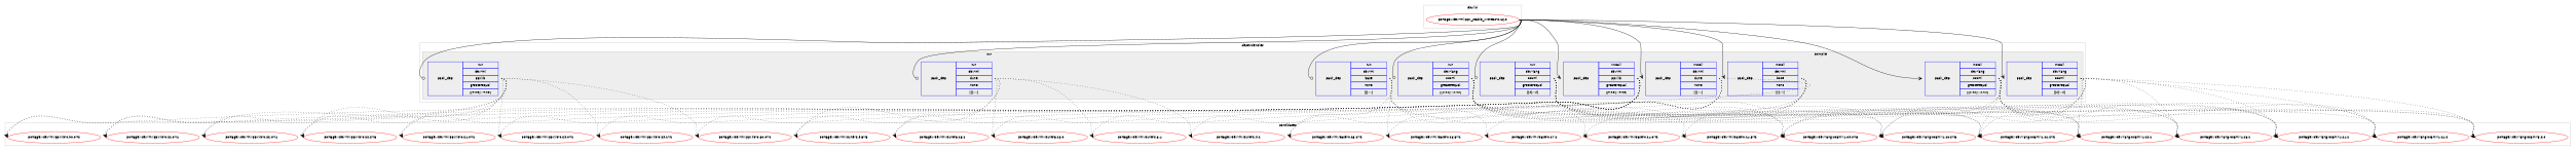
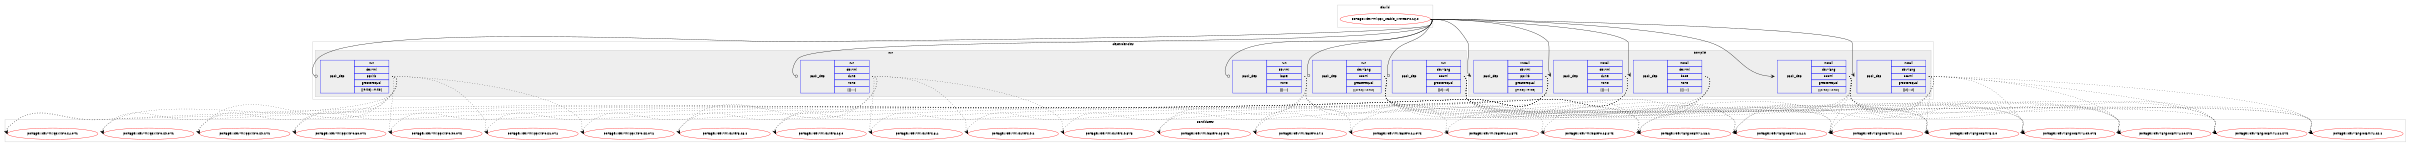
  digraph {
    compound=true
    concentrate=true
    fontname=Helvetica
    fontsize=10
    newrank=true
    rankdir=TB
    ranksep=1.5
    node [color=red fontname=Helvetica fontsize=10]
    edge [arrowhead=vee headport=w style=dotted tailport=e weight=100]
    n1 [label="portage://dev-ml/ppx_stable_witness-0.16.0" width=4]
    n2 [color=blue label=<<TABLE BORDER="0" CELLBORDER="1" CELLSPACING="0" CELLPADDING="4" WIDTH="220"><TR><TD ROWSPAN="6" CELLPADDING="30">pack_dep</TD></TR><TR><TD WIDTH="110">install</TD></TR><TR><TD>dev-lang</TD></TR><TR><TD>ocaml</TD></TR><TR><TD>greaterequal</TD></TR><TR><TD>[[4],,,4]</TD></TR></TABLE>> shape=none]
    n3 [color=blue label=<<TABLE BORDER="0" CELLBORDER="1" CELLSPACING="0" CELLPADDING="4" WIDTH="220"><TR><TD ROWSPAN="6" CELLPADDING="30">pack_dep</TD></TR><TR><TD WIDTH="110">install</TD></TR><TR><TD>dev-lang</TD></TR><TR><TD>ocaml</TD></TR><TR><TD>greaterequal</TD></TR><TR><TD>[[4,14],,,4.14]</TD></TR></TABLE>> shape=none]
    n4 [color=blue label=<<TABLE BORDER="0" CELLBORDER="1" CELLSPACING="0" CELLPADDING="4" WIDTH="220"><TR><TD ROWSPAN="6" CELLPADDING="30">pack_dep</TD></TR><TR><TD WIDTH="110">install</TD></TR><TR><TD>dev-ml</TD></TR><TR><TD>base</TD></TR><TR><TD>none</TD></TR><TR><TD>[[],,,,]</TD></TR></TABLE>> shape=none]
    n5 [color=blue label=<<TABLE BORDER="0" CELLBORDER="1" CELLSPACING="0" CELLPADDING="4" WIDTH="220"><TR><TD ROWSPAN="6" CELLPADDING="30">pack_dep</TD></TR><TR><TD WIDTH="110">install</TD></TR><TR><TD>dev-ml</TD></TR><TR><TD>dune</TD></TR><TR><TD>none</TD></TR><TR><TD>[[],,,,]</TD></TR></TABLE>> shape=none]
    n6 [color=blue label=<<TABLE BORDER="0" CELLBORDER="1" CELLSPACING="0" CELLPADDING="4" WIDTH="220"><TR><TD ROWSPAN="6" CELLPADDING="30">pack_dep</TD></TR><TR><TD WIDTH="110">install</TD></TR><TR><TD>dev-ml</TD></TR><TR><TD>ppxlib</TD></TR><TR><TD>greaterequal</TD></TR><TR><TD>[[0,28],,,0.28]</TD></TR></TABLE>> shape=none]
    n7 [color=blue label=<<TABLE BORDER="0" CELLBORDER="1" CELLSPACING="0" CELLPADDING="4" WIDTH="220"><TR><TD ROWSPAN="6" CELLPADDING="30">pack_dep</TD></TR><TR><TD WIDTH="110">run</TD></TR><TR><TD>dev-lang</TD></TR><TR><TD>ocaml</TD></TR><TR><TD>greaterequal</TD></TR><TR><TD>[[4],,,4]</TD></TR></TABLE>> shape=none]
    n8 [color=blue label=<<TABLE BORDER="0" CELLBORDER="1" CELLSPACING="0" CELLPADDING="4" WIDTH="220"><TR><TD ROWSPAN="6" CELLPADDING="30">pack_dep</TD></TR><TR><TD WIDTH="110">run</TD></TR><TR><TD>dev-lang</TD></TR><TR><TD>ocaml</TD></TR><TR><TD>greaterequal</TD></TR><TR><TD>[[4,14],,,4.14]</TD></TR></TABLE>> shape=none]
    n9 [color=blue label=<<TABLE BORDER="0" CELLBORDER="1" CELLSPACING="0" CELLPADDING="4" WIDTH="220"><TR><TD ROWSPAN="6" CELLPADDING="30">pack_dep</TD></TR><TR><TD WIDTH="110">run</TD></TR><TR><TD>dev-ml</TD></TR><TR><TD>base</TD></TR><TR><TD>none</TD></TR><TR><TD>[[],,,,]</TD></TR></TABLE>> shape=none]
    n10 [color=blue label=<<TABLE BORDER="0" CELLBORDER="1" CELLSPACING="0" CELLPADDING="4" WIDTH="220"><TR><TD ROWSPAN="6" CELLPADDING="30">pack_dep</TD></TR><TR><TD WIDTH="110">run</TD></TR><TR><TD>dev-ml</TD></TR><TR><TD>dune</TD></TR><TR><TD>none</TD></TR><TR><TD>[[],,,,]</TD></TR></TABLE>> shape=none]
    n11 [color=blue label=<<TABLE BORDER="0" CELLBORDER="1" CELLSPACING="0" CELLPADDING="4" WIDTH="220"><TR><TD ROWSPAN="6" CELLPADDING="30">pack_dep</TD></TR><TR><TD WIDTH="110">run</TD></TR><TR><TD>dev-ml</TD></TR><TR><TD>ppxlib</TD></TR><TR><TD>greaterequal</TD></TR><TR><TD>[[0,28],,,0.28]</TD></TR></TABLE>> shape=none]
    n12 [label="portage://dev-lang/ocaml-5.2.0" width=4]
    n13 [label="portage://dev-lang/ocaml-4.14.2" width=4]
    n14 [label="portage://dev-lang/ocaml-4.14.1" width=4]
    n15 [label="portage://dev-lang/ocaml-4.13.1" width=4]
    n16 [label="portage://dev-lang/ocaml-4.12.1" width=4]
    n17 [label="portage://dev-lang/ocaml-4.11.2-r2" width=4]
    n18 [label="portage://dev-lang/ocaml-4.10.2-r3" width=4]
    n19 [label="portage://dev-lang/ocaml-4.09.0-r3" width=4]
    n20 [label="portage://dev-ml/base-0.17.1" width=4]
    n21 [label="portage://dev-ml/base-0.16.3-r1" width=4]
    n22 [label="portage://dev-ml/base-0.15.1-r2" width=4]
    n23 [label="portage://dev-ml/base-0.14.3-r2" width=4]
    n24 [label="portage://dev-ml/base-0.14.0-r2" width=4]
    n25 [label="portage://dev-ml/dune-3.16.0" width=4]
    n26 [label="portage://dev-ml/dune-3.13.1" width=4]
    n27 [label="portage://dev-ml/dune-2.9.3-r3" width=4]
    n28 [label="portage://dev-ml/dune-2.9.1" width=4]
    n29 [label="portage://dev-ml/dune-2.8.4" width=4]
    n30 [label="portage://dev-ml/ppxlib-0.30.0-r1" width=4]
    n31 [label="portage://dev-ml/ppxlib-0.29.1-r1" width=4]
    n32 [label="portage://dev-ml/ppxlib-0.29.0-r1" width=4]
    n33 [label="portage://dev-ml/ppxlib-0.24.0-r1" width=4]
-   n34 [label="portage://dev-ml/ppxlib-0.22.2-r3" width=4]
    n35 [label="portage://dev-ml/ppxlib-0.22.0-r4" width=4]
    n36 [label="portage://dev-ml/ppxlib-0.21.0-r4" width=4]
    n37 [label="portage://dev-ml/ppxlib-0.90.0-r2" width=4]
    subgraph cluster_1 {
      color=gray
      label=<<i>ebuild</i>>
      n1
    }
    subgraph cluster_2 {
      color=gray
      label=<<i>dependencies</i>>
      subgraph cluster_3 {
        color=gray
        fillcolor="#eeeeee"
        label=<<i>compile</i>>
        style=filled
        subgraph sub_4 {
          color=gray
          fillcolor="#eeeeee"
          label=<<i>compile</i>>
          style=filled
          n2
        }
        subgraph sub_5 {
          color=gray
          fillcolor="#eeeeee"
          label=<<i>compile</i>>
          style=filled
          n3
        }
        subgraph sub_6 {
          color=gray
          fillcolor="#eeeeee"
          label=<<i>compile</i>>
          style=filled
          n4
        }
        subgraph sub_7 {
          color=gray
          fillcolor="#eeeeee"
          label=<<i>compile</i>>
          style=filled
          n5
        }
        subgraph sub_8 {
          color=gray
          fillcolor="#eeeeee"
          label=<<i>compile</i>>
          style=filled
          n6
        }
      }
      subgraph cluster_9 {
        color=gray
        fillcolor="#eeeeee"
        label=<<i>compile and run</i>>
        style=filled
      }
      subgraph cluster_10 {
        color=gray
        fillcolor="#eeeeee"
        label=<<i>run</i>>
        style=filled
        subgraph sub_11 {
          color=gray
          fillcolor="#eeeeee"
          label=<<i>run</i>>
          style=filled
          n7
        }
        subgraph sub_12 {
          color=gray
          fillcolor="#eeeeee"
          label=<<i>run</i>>
          style=filled
          n8
        }
        subgraph sub_13 {
          color=gray
          fillcolor="#eeeeee"
          label=<<i>run</i>>
          style=filled
          n9
        }
        subgraph sub_14 {
          color=gray
          fillcolor="#eeeeee"
          label=<<i>run</i>>
          style=filled
          n10
        }
        subgraph sub_15 {
          color=gray
          fillcolor="#eeeeee"
          label=<<i>run</i>>
          style=filled
          n11
        }
      }
    }
    subgraph cluster_16 {
      color=gray
      label=<<i>candidates</i>>
      rank=same
      subgraph sub_17 {
        color=black
        label=<<i>candidates</i>>
        nodesep=1
        rank=same
        n12
        n13
        n14
        n15
        n16
        n17
        n18
        n19
      }
      subgraph sub_18 {
        color=black
        label=<<i>candidates</i>>
        nodesep=1
        rank=same
        n12
        n13
        n14
        n15
        n16
        n17
        n18
        n19
      }
      subgraph sub_19 {
        color=black
        label=<<i>candidates</i>>
        nodesep=1
        rank=same
        n20
        n21
        n22
        n23
        n24
      }
      subgraph sub_20 {
        color=black
        label=<<i>candidates</i>>
        nodesep=1
        rank=same
        n25
        n26
        n27
        n28
        n29
      }
      subgraph sub_21 {
        color=black
        label=<<i>candidates</i>>
        nodesep=1
        rank=same
        n30
        n31
        n32
        n33
-       n34
        n35
        n36
        n37
      }
      subgraph sub_22 {
        color=black
        label=<<i>candidates</i>>
        nodesep=1
        rank=same
        n20
        n21
        n22
        n23
        n24
      }
      subgraph sub_23 {
        color=black
        label=<<i>candidates</i>>
        nodesep=1
        rank=same
        n12
        n13
        n14
        n15
        n16
        n17
        n18
        n19
      }
      subgraph sub_24 {
        color=black
        label=<<i>candidates</i>>
        nodesep=1
        rank=same
        n12
        n13
        n14
        n15
        n16
        n17
        n18
        n19
      }
      subgraph sub_25 {
        color=black
        label=<<i>candidates</i>>
        nodesep=1
        rank=same
        n25
        n26
        n27
        n28
        n29
      }
      subgraph sub_26 {
        color=black
        label=<<i>candidates</i>>
        nodesep=1
        rank=same
        n30
        n31
        n32
        n33
-       n34
        n35
        n36
        n37
      }
    }
    n1 -> n2 [style=solid weight=20]
    n1 -> n3 [style=solid weight=20]
    n1 -> n4 [style=solid weight=20]
    n1 -> n5 [style=solid weight=20]
    n1 -> n6 [style=solid weight=20]
    n1 -> n7 [arrowhead=odot style=solid weight=20]
    n1 -> n8 [arrowhead=odot style=solid weight=20]
    n1 -> n9 [arrowhead=odot style=solid weight=20]
    n1 -> n10 [arrowhead=odot style=solid weight=20]
    n1 -> n11 [arrowhead=odot style=solid weight=20]
    n2 -> n12
    n2 -> n13
    n2 -> n14
    n2 -> n15
    n2 -> n16
    n2 -> n17
    n2 -> n18
    n2 -> n19
    n3 -> n12
    n3 -> n13
    n3 -> n14
    n3 -> n15
    n3 -> n16
    n3 -> n17
    n3 -> n18
    n3 -> n19
    n4 -> n20
    n4 -> n21
    n4 -> n22
    n4 -> n23
    n4 -> n24
    n5 -> n25
    n5 -> n26
    n5 -> n27
    n5 -> n28
    n5 -> n29
    n6 -> n30
    n6 -> n31
    n6 -> n32
    n6 -> n33
-   n6 -> n34
    n6 -> n35
    n6 -> n36
    n6 -> n37
    n7 -> n12
    n7 -> n13
    n7 -> n14
    n7 -> n15
    n7 -> n16
    n7 -> n17
    n7 -> n18
    n7 -> n19
    n8 -> n12
    n8 -> n13
    n8 -> n14
    n8 -> n15
    n8 -> n16
    n8 -> n17
    n8 -> n18
    n8 -> n19
    n9 -> n20
    n9 -> n21
    n9 -> n22
    n9 -> n23
    n9 -> n24
    n10 -> n25
    n10 -> n26
    n10 -> n27
    n10 -> n28
    n10 -> n29
    n11 -> n30
    n11 -> n31
    n11 -> n32
    n11 -> n33
-   n11 -> n34
    n11 -> n35
    n11 -> n36
    n11 -> n37
  }
